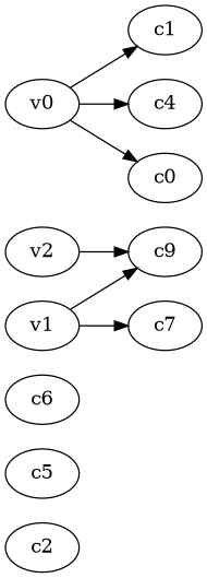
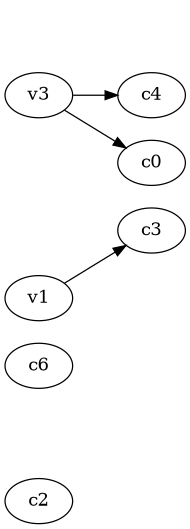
  strict digraph {
    rankdir=LR
    edge [weight=1]
    c2
-   c5
    c6
    v1
-   c3 [label=c9]
-   c7
-   v2
-   v3 [label=v0]
-   c1
+   c3
+   v3
    c4
    n11 [label=c0]
    v1 -> c3
-   v1 -> c7
-   v2 -> c3
-   v3 -> c1
    v3 -> c4
    v3 -> n11
  }
